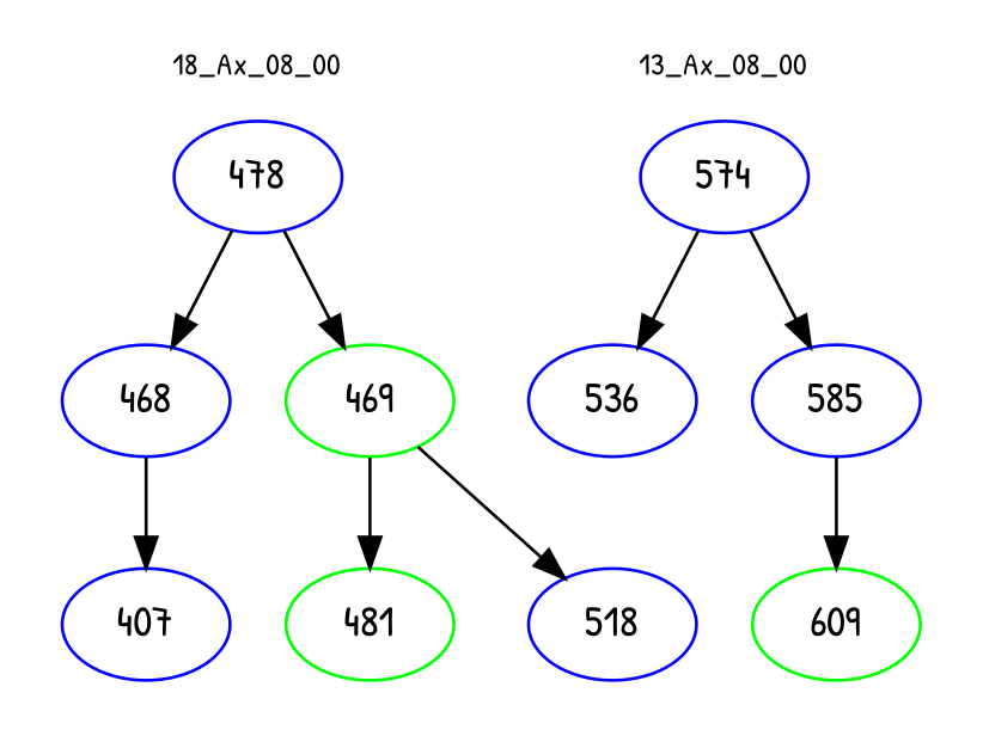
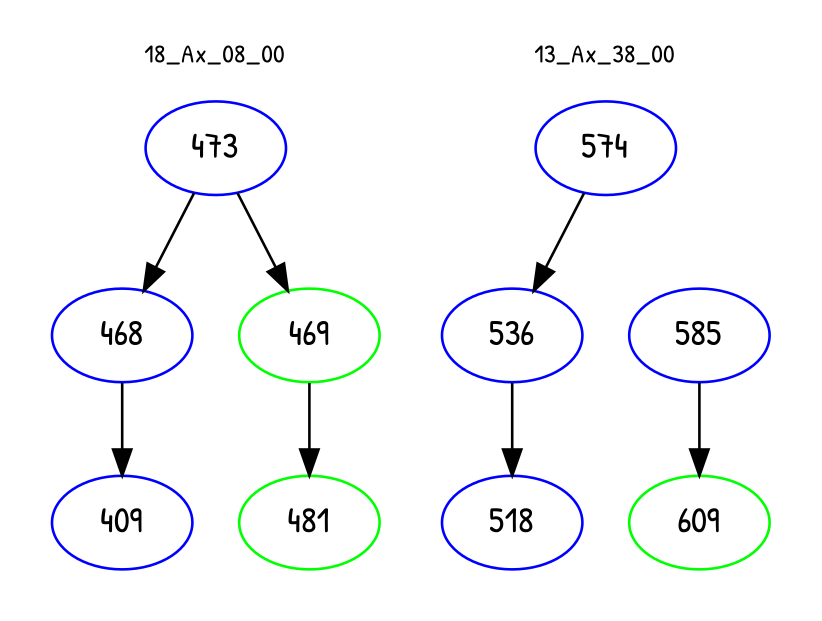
  digraph {
    fontname="Patrick Hand"
    node [color=blue fontname="Patrick Hand"]
    edge [color=black fontname="Patrick Hand"]
-   n1 [label=478]
+   n1 [label=473]
    n2 [label=468]
    n3 [color=green label=469]
-   n4 [label=407]
+   n4 [label=409]
    n5 [color=green label=481]
    n6 [label=574]
    n7 [label=536]
    n8 [label=585]
    n9 [label=518]
    n10 [color=green label=609]
    subgraph cluster_1 {
      color=white
      fontsize=10
      label="18_Ax_08_00"
      n1
      n2
      n3
      n4
      n5
    }
    subgraph cluster_2 {
      color=white
      fontsize=10
-     label="13_Ax_08_00"
+     label="13_Ax_38_00"
      n6
      n7
      n8
      n9
      n10
    }
    n1 -> n2
    n1 -> n3
    n2 -> n4
    n3 -> n5
    n6 -> n7
-   n6 -> n8
-   n3 -> n9
+   n7 -> n9
    n8 -> n10
  }
